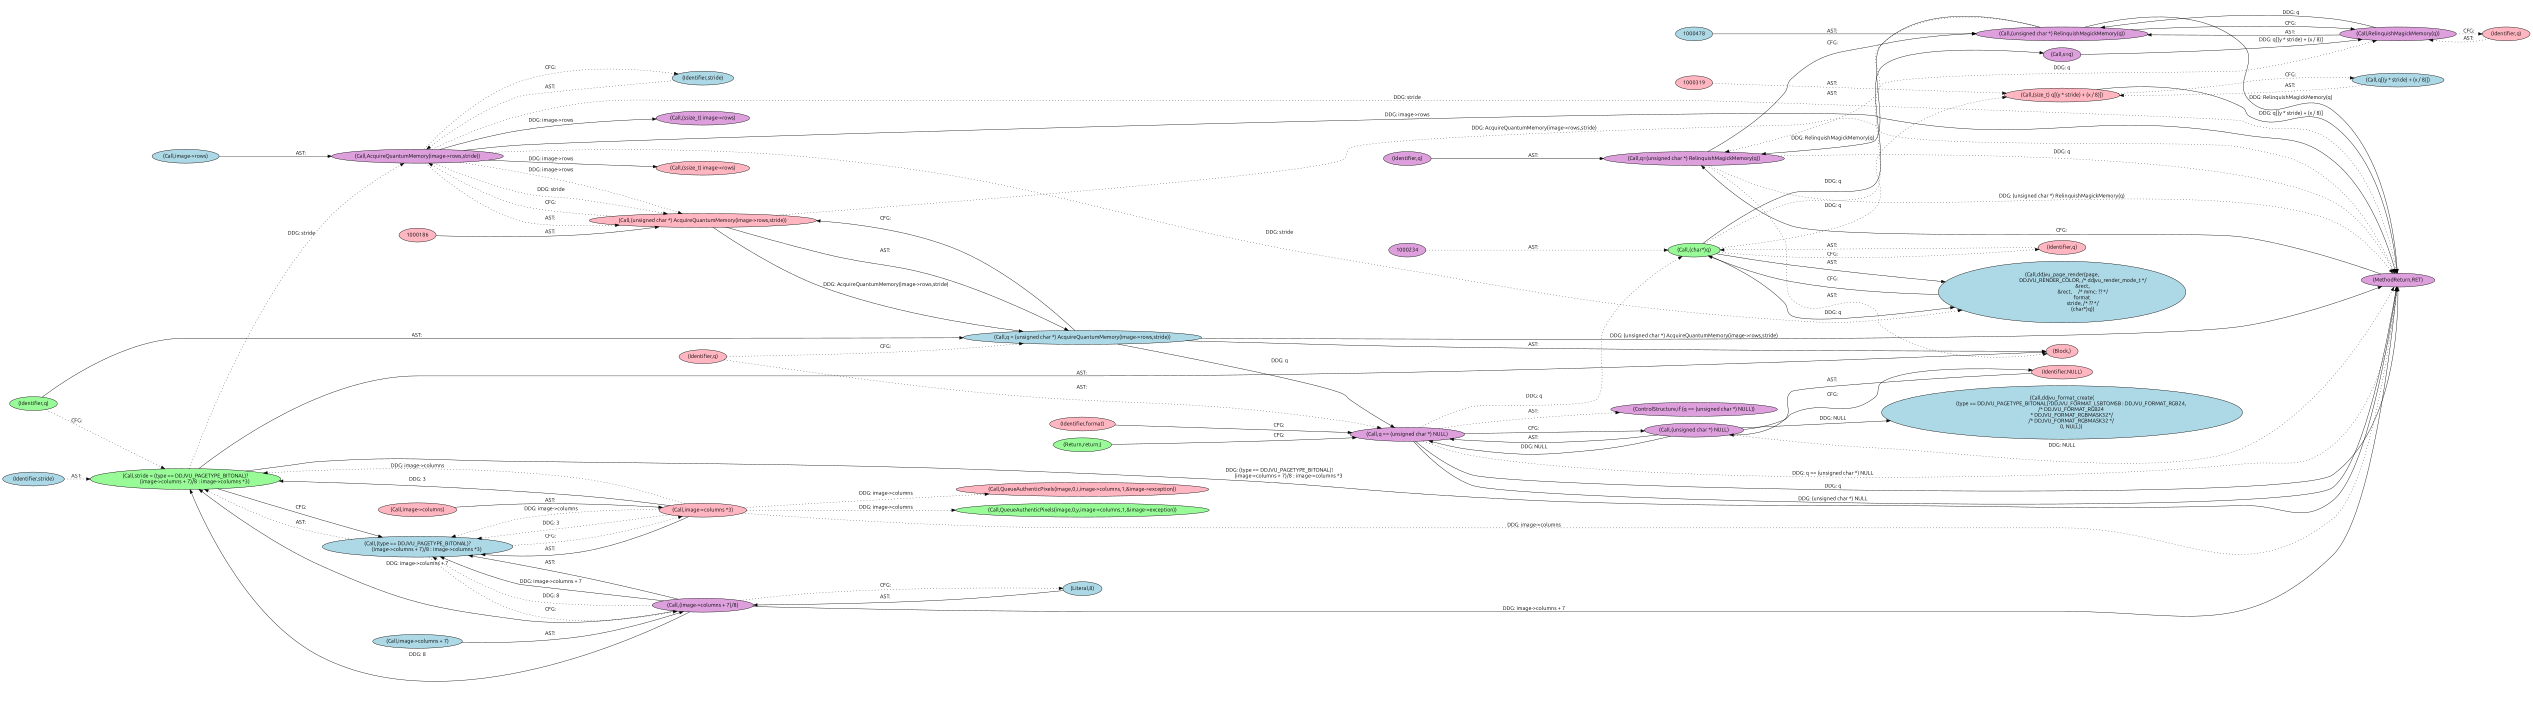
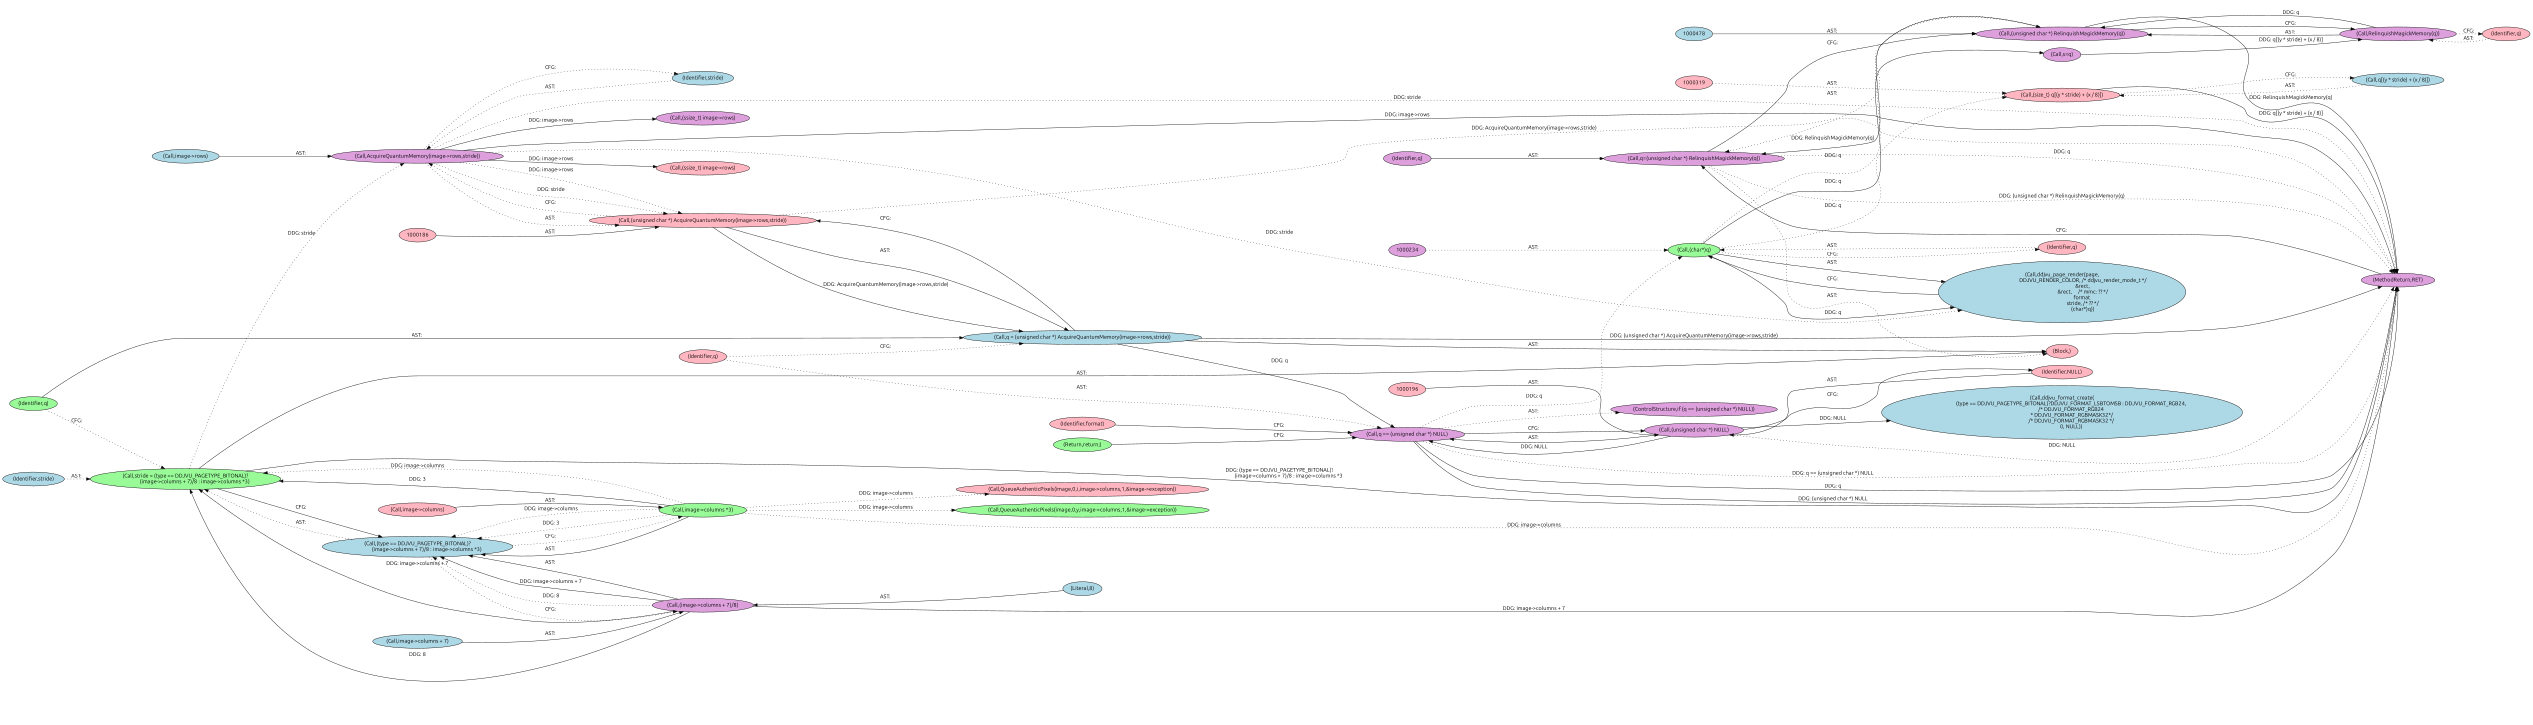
  digraph {
    fontname=Ubuntu
    rankdir=LR
    node [fillcolor=lightpink fontname=Ubuntu style=filled]
    edge [fontname=Ubuntu style=solid]
    n1 [fillcolor=plum label="(Call,q=(unsigned char *) RelinquishMagickMemory(q))"]
    n2 [fillcolor=plum label="(Call,(unsigned char *) RelinquishMagickMemory(q))"]
    n3 [fillcolor=plum label="(MethodReturn,RET)"]
    n4 [label="(Block,)"]
    n5 [fillcolor=plum label="(Call,RelinquishMagickMemory(q))"]
    n6 [label="(Identifier,q)"]
    n7 [fillcolor=palegreen label="(Call,(char*)q)"]
    n8 [label="(Call,(size_t) q[(y * stride) + (x / 8)])"]
    n9 [fillcolor=plum label="(Call,s=q)"]
    n10 [label="(Identifier,q)"]
    n11 [fillcolor=lightblue label="(Call,ddjvu_page_render(page,\n                                    DDJVU_RENDER_COLOR, /* ddjvu_render_mode_t */\n                                    &rect,\n                                    &rect,     /* mmc: ?? */\n                                    format,\n                                    stride, /* ?? */\n                                    (char*)q))"]
    n12 [fillcolor=lightblue label="(Call,q[(y * stride) + (x / 8)])"]
    n13 [fillcolor=plum label="(Call,q == (unsigned char *) NULL)"]
    n14 [fillcolor=plum label="(Call,(unsigned char *) NULL)"]
    n15 [fillcolor=plum label="(ControlStructure,if (q == (unsigned char *) NULL))"]
    n16 [label="(Identifier,NULL)"]
    n17 [fillcolor=lightblue label="(Call,ddjvu_format_create(\n                (type == DDJVU_PAGETYPE_BITONAL)?DDJVU_FORMAT_LSBTOMSB : DDJVU_FORMAT_RGB24,\n                /* DDJVU_FORMAT_RGB24\n                 * DDJVU_FORMAT_RGBMASK32*/\n                /* DDJVU_FORMAT_RGBMASK32 */\n                0, NULL))"]
    n18 [fillcolor=lightblue label="(Call,q = (unsigned char *) AcquireQuantumMemory(image->rows,stride))"]
    n19 [label="(Call,(unsigned char *) AcquireQuantumMemory(image->rows,stride))"]
    n20 [fillcolor=plum label="(Call,AcquireQuantumMemory(image->rows,stride))"]
    n21 [fillcolor=lightblue label="(Identifier,stride)"]
    n22 [fillcolor=plum label="(Call,(ssize_t) image->rows)"]
    n23 [label="(Call,(ssize_t) image->rows)"]
    n24 [fillcolor=palegreen label="(Call,stride = (type == DDJVU_PAGETYPE_BITONAL)?\n                (image->columns + 7)/8 : image->columns *3)"]
    n25 [fillcolor=lightblue label="(Call,(type == DDJVU_PAGETYPE_BITONAL)?\n                (image->columns + 7)/8 : image->columns *3)"]
    n26 [fillcolor=plum label="(Call,(image->columns + 7)/8)"]
-   n27 [label="(Call,image->columns *3)"]
+   n27 [fillcolor=palegreen label="(Call,image->columns *3)"]
    n28 [fillcolor=lightblue label="(Literal,8)"]
    n29 [label="(Call,QueueAuthenticPixels(image,0,i,image->columns,1,&image->exception))"]
    n30 [fillcolor=palegreen label="(Call,QueueAuthenticPixels(image,0,y,image->columns,1,&image->exception))"]
    n31 [label="(Identifier,q)"]
    n32 [fillcolor=lightblue label="(Call,image->columns + 7)"]
    n33 [fillcolor=palegreen label="(Return,return;)"]
    n34 [fillcolor=palegreen label="(Identifier,q)"]
    n35 [fillcolor=lightblue label="(Identifier,stride)"]
    n36 [label="(Identifier,format)"]
    n37 [label="(Call,image->columns)"]
    n38 [fillcolor=plum label="(Identifier,q)"]
    n39 [fillcolor=lightblue label="(Call,image->rows)"]
    1000478 [fillcolor=lightblue]
    1000234 [fillcolor=plum]
    1000186
+   1000196
    1000319
    n1 -> n2 [label="CFG: "]
    n1 -> n3 [label="DDG: q" style=dotted]
    n1 -> n3 [label="DDG: (unsigned char *) RelinquishMagickMemory(q)" style=dotted]
    n1 -> n4 [label="AST: " style=dotted]
    n2 -> n1 [label="AST: " style=dotted]
    n2 -> n1 [label="DDG: RelinquishMagickMemory(q)"]
    n2 -> n3 [label="DDG: RelinquishMagickMemory(q)"]
    n2 -> n5 [label="CFG: "]
    n3 -> n1 [label="CFG: "]
    n5 -> n2 [label="AST: "]
    n5 -> n2 [label="DDG: q"]
    n5 -> n6 [label="CFG: " style=dotted]
    n6 -> n5 [label="AST: " style=dotted]
-   n7 -> n5 [label="DDG: q" style=dotted]
+   n7 -> n2 [label="DDG: q" style=dotted]
    n7 -> n8 [label="DDG: q" style=dotted]
    n7 -> n9 [label="DDG: q"]
    n7 -> n10 [label="CFG: " style=dotted]
    n7 -> n11 [label="AST: "]
    n7 -> n11 [label="DDG: q"]
    n8 -> n3 [label="DDG: q[(y * stride) + (x / 8)]"]
    n8 -> n12 [label="CFG: " style=dotted]
    n9 -> n5 [label="DDG: q[(y * stride) + (x / 8)]"]
    n10 -> n7 [label="AST: " style=dotted]
    n11 -> n7 [label="CFG: "]
    n12 -> n8 [label="AST: " style=dotted]
    n13 -> n3 [label="DDG: q"]
    n13 -> n3 [label="DDG: (unsigned char *) NULL"]
    n13 -> n3 [label="DDG: q == (unsigned char *) NULL" style=dotted]
    n13 -> n7 [label="DDG: q" style=dotted]
    n13 -> n14 [label="CFG: "]
    n13 -> n15 [label="AST: " style=dotted]
    n14 -> n3 [label="DDG: NULL" style=dotted]
    n14 -> n13 [label="AST: "]
    n14 -> n13 [label="DDG: NULL"]
    n14 -> n16 [label="CFG: "]
    n14 -> n17 [label="DDG: NULL"]
    n16 -> n14 [label="AST: "]
    n18 -> n3 [label="DDG: (unsigned char *) AcquireQuantumMemory(image->rows,stride)"]
    n18 -> n4 [label="AST: "]
    n18 -> n13 [label="DDG: q"]
    n18 -> n19 [label="CFG: "]
    n19 -> n3 [label="DDG: AcquireQuantumMemory(image->rows,stride)" style=dotted]
    n19 -> n18 [label="AST: "]
    n19 -> n18 [label="DDG: AcquireQuantumMemory(image->rows,stride)"]
    n19 -> n20 [label="CFG: " style=dotted]
    n20 -> n3 [label="DDG: image->rows"]
    n20 -> n3 [label="DDG: stride" style=dotted]
    n20 -> n11 [label="DDG: stride" style=dotted]
    n20 -> n19 [label="AST: " style=dotted]
    n20 -> n19 [label="DDG: image->rows" style=dotted]
    n20 -> n19 [label="DDG: stride" style=dotted]
    n20 -> n21 [label="CFG: " style=dotted]
    n20 -> n22 [label="DDG: image->rows"]
    n20 -> n23 [label="DDG: image->rows"]
    n21 -> n20 [label="AST: " style=dotted]
    n24 -> n3 [label="DDG: (type == DDJVU_PAGETYPE_BITONAL)?\n                (image->columns + 7)/8 : image->columns *3"]
    n24 -> n4 [label="AST: "]
    n24 -> n20 [label="DDG: stride" style=dotted]
    n24 -> n25 [label="CFG: "]
    n25 -> n24 [label="AST: " style=dotted]
    n25 -> n26 [label="CFG: " style=dotted]
    n25 -> n27 [label="CFG: " style=dotted]
    n26 -> n3 [label="DDG: image->columns + 7"]
    n26 -> n24 [label="DDG: image->columns + 7"]
    n26 -> n24 [label="DDG: 8"]
    n26 -> n25 [label="AST: "]
    n26 -> n25 [label="DDG: image->columns + 7"]
    n26 -> n25 [label="DDG: 8" style=dotted]
-   n26 -> n28 [label="CFG: " style=dotted]
    n27 -> n3 [label="DDG: image->columns" style=dotted]
    n27 -> n24 [label="DDG: image->columns" style=dotted]
    n27 -> n24 [label="DDG: 3"]
    n27 -> n25 [label="AST: "]
    n27 -> n25 [label="DDG: image->columns" style=dotted]
    n27 -> n25 [label="DDG: 3" style=dotted]
    n27 -> n29 [label="DDG: image->columns" style=dotted]
    n27 -> n30 [label="DDG: image->columns" style=dotted]
    n28 -> n26 [label="AST: "]
    n31 -> n13 [label="AST: " style=dotted]
    n31 -> n18 [label="CFG: " style=dotted]
    n32 -> n26 [label="AST: "]
    n33 -> n13 [label="CFG: "]
    n34 -> n18 [label="AST: "]
    n34 -> n24 [label="CFG: " style=dotted]
    n35 -> n24 [label="AST: " style=dotted]
    n36 -> n13 [label="CFG: "]
    n37 -> n27 [label="AST: "]
    n38 -> n1 [label="AST: "]
    n39 -> n20 [label="AST: "]
    1000478 -> n2 [label="AST: "]
    1000234 -> n7 [label="AST: " style=dotted]
    1000186 -> n19 [label="AST: "]
+   1000196 -> n14 [label="AST: "]
    1000319 -> n8 [label="AST: " style=dotted]
  }
